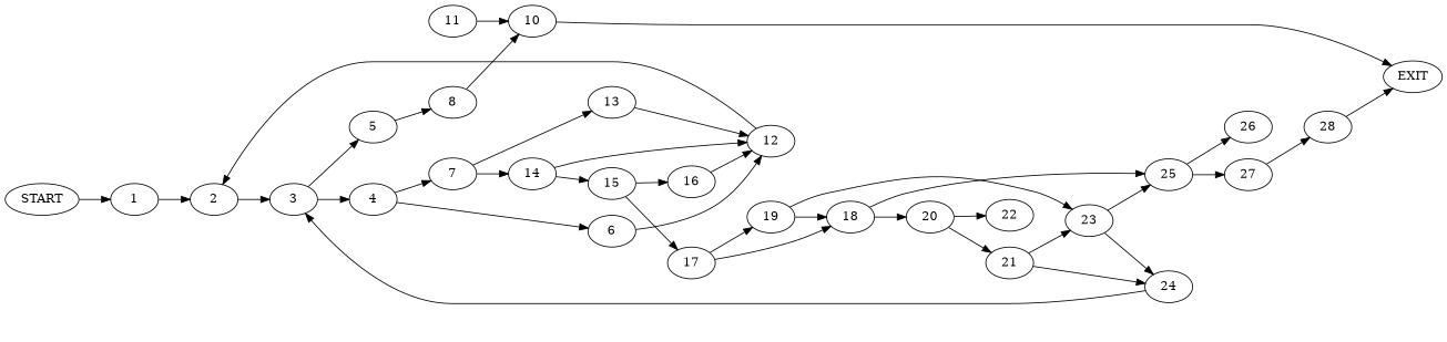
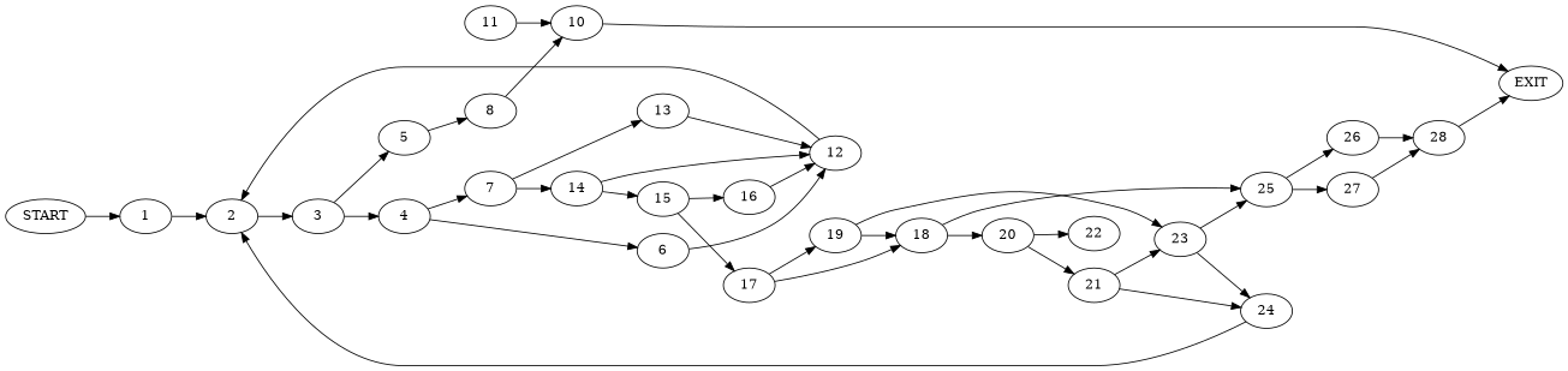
  digraph {
    rankdir=LR
    n1 [label=START]
    1
    2
    n4 [label=EXIT]
    3
    4
    5
    6
    7
    8
    12
    13
    14
    10
    15
    11
    16
    17
    18
    19
    20
    25
    23
    21
    22
    24
    26
    27
    28
    n1 -> 1
    1 -> 2
    2 -> 3
    3 -> 4
    3 -> 5
    4 -> 6
    4 -> 7
    5 -> 8
    6 -> 12
    7 -> 13
    7 -> 14
    8 -> 10
    12 -> 2
    13 -> 12
    14 -> 12
    14 -> 15
    10 -> n4
    15 -> 16
    15 -> 17
    11 -> 10
    16 -> 12
    17 -> 18
    17 -> 19
    18 -> 20
    18 -> 25
    19 -> 18
    19 -> 23
    20 -> 21
    20 -> 22
    25 -> 26
    25 -> 27
    23 -> 25
    23 -> 24
    21 -> 23
    21 -> 24
-   24 -> 3
+   24 -> 2
+   26 -> 28
    27 -> 28
    28 -> n4
  }
